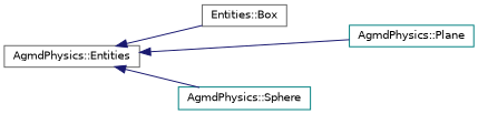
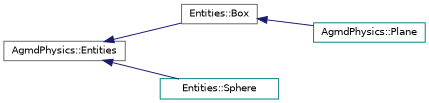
  digraph {
    rankdir=LR
    node [color=gray40 fillcolor=white fontname=Helvetica fontsize=10 shape=record style=filled]
    edge [color=midnightblue dir=back fontname=Helvetica fontsize=10 labelfontname=Helvetica labelfontsize=10 style=solid]
    n1 [height=0.2 label="AgmdPhysics::Entities" width=0.4]
    n2 [height=0.2 label="Entities::Box" width=0.4]
    n3 [color=teal height=0.2 label="AgmdPhysics::Plane" width=0.4]
-   n4 [color=teal height=0.2 label="AgmdPhysics::Sphere" width=0.4]
+   n4 [color=teal height=0.2 label="Entities::Sphere" width=0.4]
    n1 -> n2
-   n1 -> n3
+   n2 -> n3
    n1 -> n4
  }
